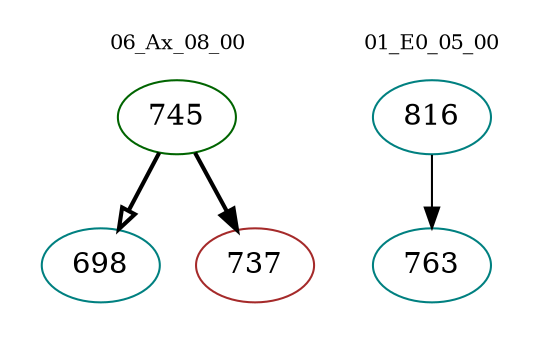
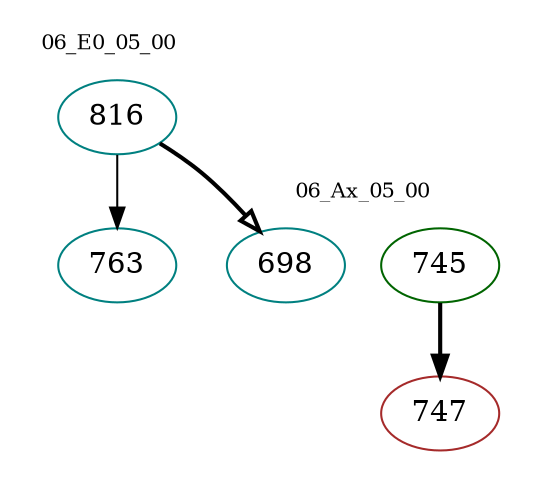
  digraph {
    node [color=teal]
    edge [arrowhead=normal color=black style=bold]
    n1 [color=darkgreen label=745]
    n2 [label=698]
-   n3 [color=brown label=737]
+   n3 [color=brown label=747]
    n4 [label=816]
    n5 [label=763]
    subgraph cluster_1 {
      color=white
      fontsize=10
-     label="06_Ax_08_00"
+     label="06_Ax_05_00"
      n1
      n2
      n3
    }
    subgraph cluster_2 {
      color=white
      fontsize=10
-     label="01_E0_05_00"
+     label="06_E0_05_00"
      n4
      n5
    }
-   n1 -> n2 [arrowhead=onormal]
+   n4 -> n2 [arrowhead=onormal]
    n1 -> n3
    n4 -> n5 [style=solid]
  }
